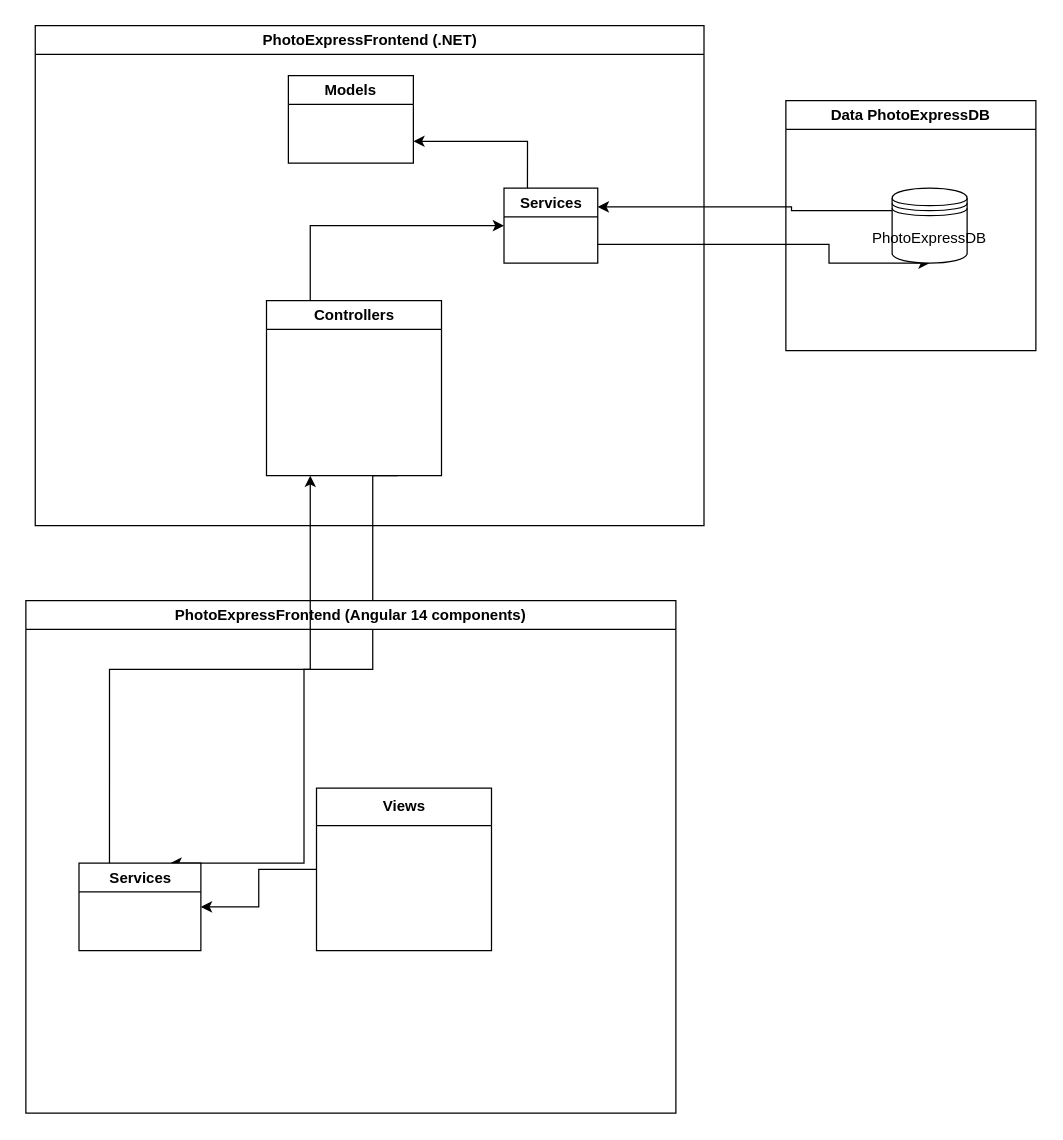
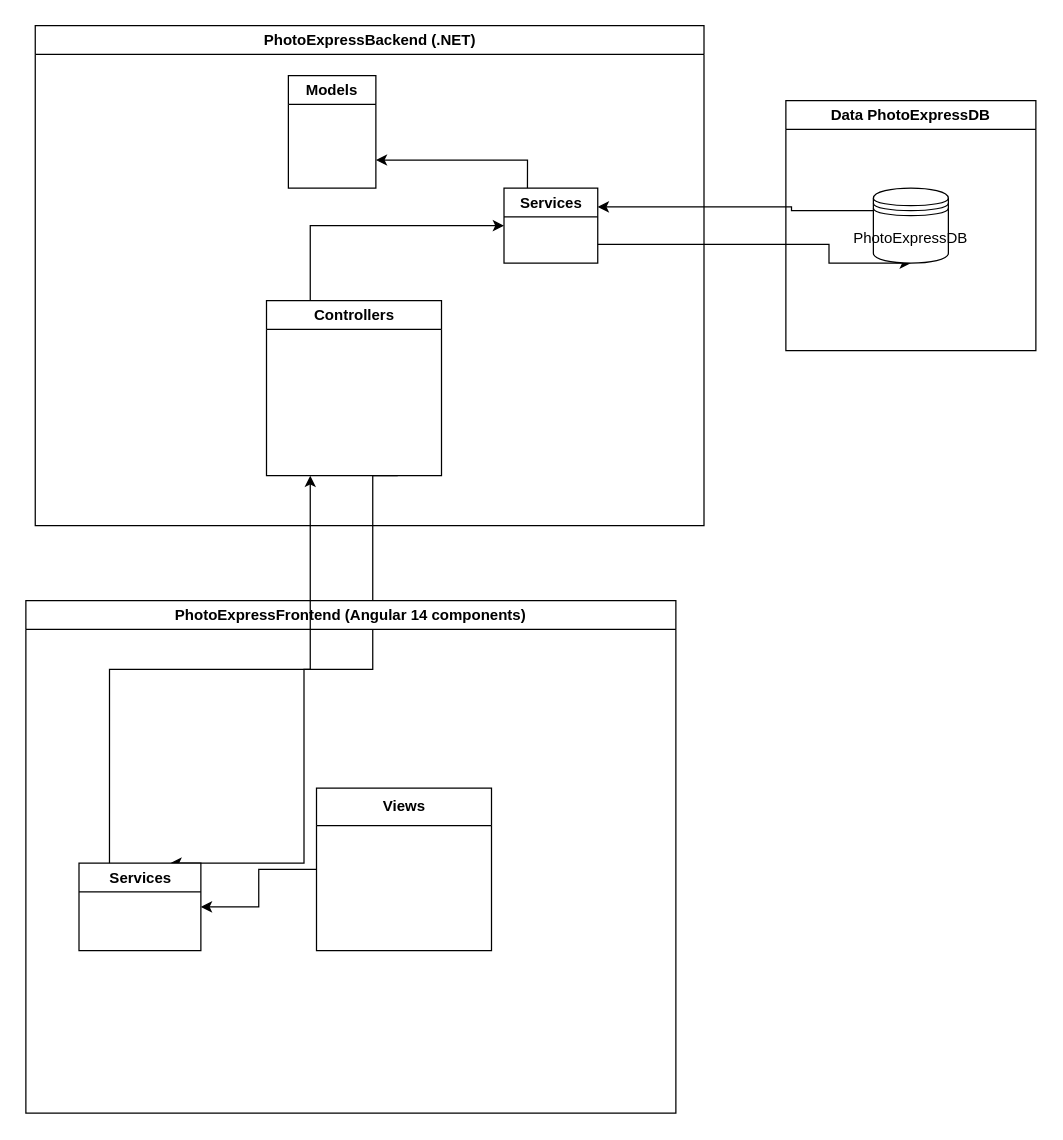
  <mxCell id="0" />
  <mxCell id="1" parent="0" />
  <mxCell id="2" style="edgeStyle=orthogonalEdgeStyle;rounded=0;orthogonalLoop=1;jettySize=auto;html=1;exitX=1;exitY=0.75;exitDx=0;exitDy=0;entryX=0.5;entryY=1;entryDx=0;entryDy=0;" edge="1" parent="1" source="9" target="16"><mxGeometry relative="1" as="geometry"><Array as="points"><mxPoint x="662.5" y="195" /></Array></mxGeometry></mxCell>
  <mxCell id="3" style="edgeStyle=orthogonalEdgeStyle;rounded=0;orthogonalLoop=1;jettySize=auto;html=1;exitX=0.25;exitY=0;exitDx=0;exitDy=0;entryX=0;entryY=0.5;entryDx=0;entryDy=0;" edge="1" parent="1" source="5" target="9"><mxGeometry relative="1" as="geometry" /></mxCell>
  <mxCell id="4" style="edgeStyle=orthogonalEdgeStyle;rounded=0;orthogonalLoop=1;jettySize=auto;html=1;exitX=0.75;exitY=1;exitDx=0;exitDy=0;entryX=0.75;entryY=0;entryDx=0;entryDy=0;" edge="1" parent="1" source="5" target="14"><mxGeometry relative="1" as="geometry"><Array as="points"><mxPoint x="297.5" y="535" /><mxPoint x="242.5" y="535" /><mxPoint x="242.5" y="690" /></Array></mxGeometry></mxCell>
  <mxCell id="5" value="Controllers" style="swimlane;whiteSpace=wrap;html=1;" vertex="1" parent="1"><mxGeometry x="212.5" y="240" width="140" height="140" as="geometry" /></mxCell>
  <mxCell id="6" style="edgeStyle=orthogonalEdgeStyle;rounded=0;orthogonalLoop=1;jettySize=auto;html=1;exitX=0;exitY=0.3;exitDx=0;exitDy=0;entryX=1;entryY=0.25;entryDx=0;entryDy=0;" edge="1" parent="1" source="16" target="9"><mxGeometry relative="1" as="geometry"><mxPoint x="332.5" y="258.176" as="targetPoint" /><Array as="points"><mxPoint x="632.5" y="165" /></Array></mxGeometry></mxCell>
- <mxCell id="7" value="PhotoExpressFrontend (.NET)" style="swimlane;whiteSpace=wrap;html=1;" vertex="1" parent="1"><mxGeometry x="27.5" y="20" width="535" height="400" as="geometry" /></mxCell>
+ <mxCell id="7" value="PhotoExpressBackend (.NET)" style="swimlane;whiteSpace=wrap;html=1;" vertex="1" parent="1"><mxGeometry x="27.5" y="20" width="535" height="400" as="geometry" /></mxCell>
  <mxCell id="8" style="edgeStyle=orthogonalEdgeStyle;rounded=0;orthogonalLoop=1;jettySize=auto;html=1;exitX=0.25;exitY=0;exitDx=0;exitDy=0;entryX=1;entryY=0.75;entryDx=0;entryDy=0;" edge="1" parent="7" source="9" target="10"><mxGeometry relative="1" as="geometry" /></mxCell>
  <mxCell id="9" value="Services" style="swimlane;whiteSpace=wrap;html=1;startSize=23;" vertex="1" parent="7"><mxGeometry x="375" y="130" width="75" height="60" as="geometry" /></mxCell>
- <mxCell id="10" value="Models" style="swimlane;whiteSpace=wrap;html=1;startSize=23;" vertex="1" parent="7"><mxGeometry x="202.5" y="40" width="100" height="70" as="geometry" /></mxCell>
+ <mxCell id="10" value="Models" style="swimlane;whiteSpace=wrap;html=1;startSize=23;" vertex="1" parent="7"><mxGeometry x="202.5" y="40" width="70" height="90" as="geometry" /></mxCell>
  <mxCell id="11" value="PhotoExpressFrontend (Angular 14 components)" style="swimlane;whiteSpace=wrap;html=1;" vertex="1" parent="1"><mxGeometry x="20" y="480" width="520" height="410" as="geometry" /></mxCell>
  <mxCell id="12" style="edgeStyle=orthogonalEdgeStyle;rounded=0;orthogonalLoop=1;jettySize=auto;html=1;exitX=0;exitY=0.5;exitDx=0;exitDy=0;entryX=1;entryY=0.5;entryDx=0;entryDy=0;" edge="1" parent="11" source="13" target="14"><mxGeometry relative="1" as="geometry" /></mxCell>
  <mxCell id="13" value="Views" style="swimlane;whiteSpace=wrap;html=1;startSize=30;" vertex="1" parent="11"><mxGeometry x="232.5" y="150" width="140" height="130" as="geometry" /></mxCell>
  <mxCell id="14" value="Services" style="swimlane;whiteSpace=wrap;html=1;startSize=23;" vertex="1" parent="11"><mxGeometry x="42.5" y="210" width="97.5" height="70" as="geometry" /></mxCell>
  <mxCell id="15" value="Data PhotoExpressDB" style="swimlane;whiteSpace=wrap;html=1;" vertex="1" parent="1"><mxGeometry x="628" y="80" width="200" height="200" as="geometry" /></mxCell>
- <mxCell id="16" value="PhotoExpressDB" style="shape=datastore;whiteSpace=wrap;html=1;" vertex="1" parent="15"><mxGeometry x="85" y="70" width="60" height="60" as="geometry" /></mxCell>
+ <mxCell id="16" value="PhotoExpressDB" style="shape=datastore;whiteSpace=wrap;html=1;" vertex="1" parent="15"><mxGeometry x="70" y="70" width="60" height="60" as="geometry" /></mxCell>
  <mxCell id="17" style="edgeStyle=orthogonalEdgeStyle;rounded=0;orthogonalLoop=1;jettySize=auto;html=1;exitX=0.25;exitY=0;exitDx=0;exitDy=0;entryX=0.25;entryY=1;entryDx=0;entryDy=0;" edge="1" parent="1" source="14" target="5"><mxGeometry relative="1" as="geometry" /></mxCell>
